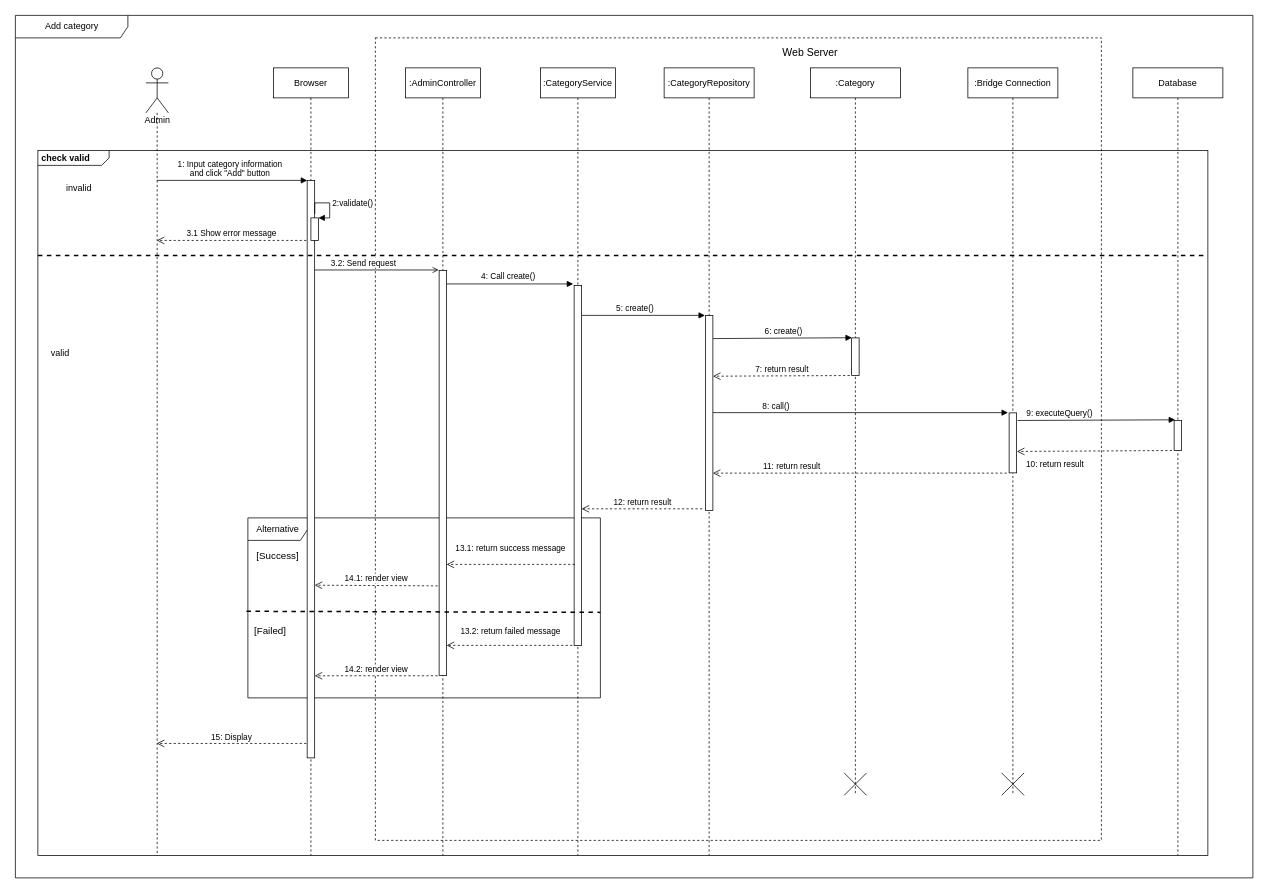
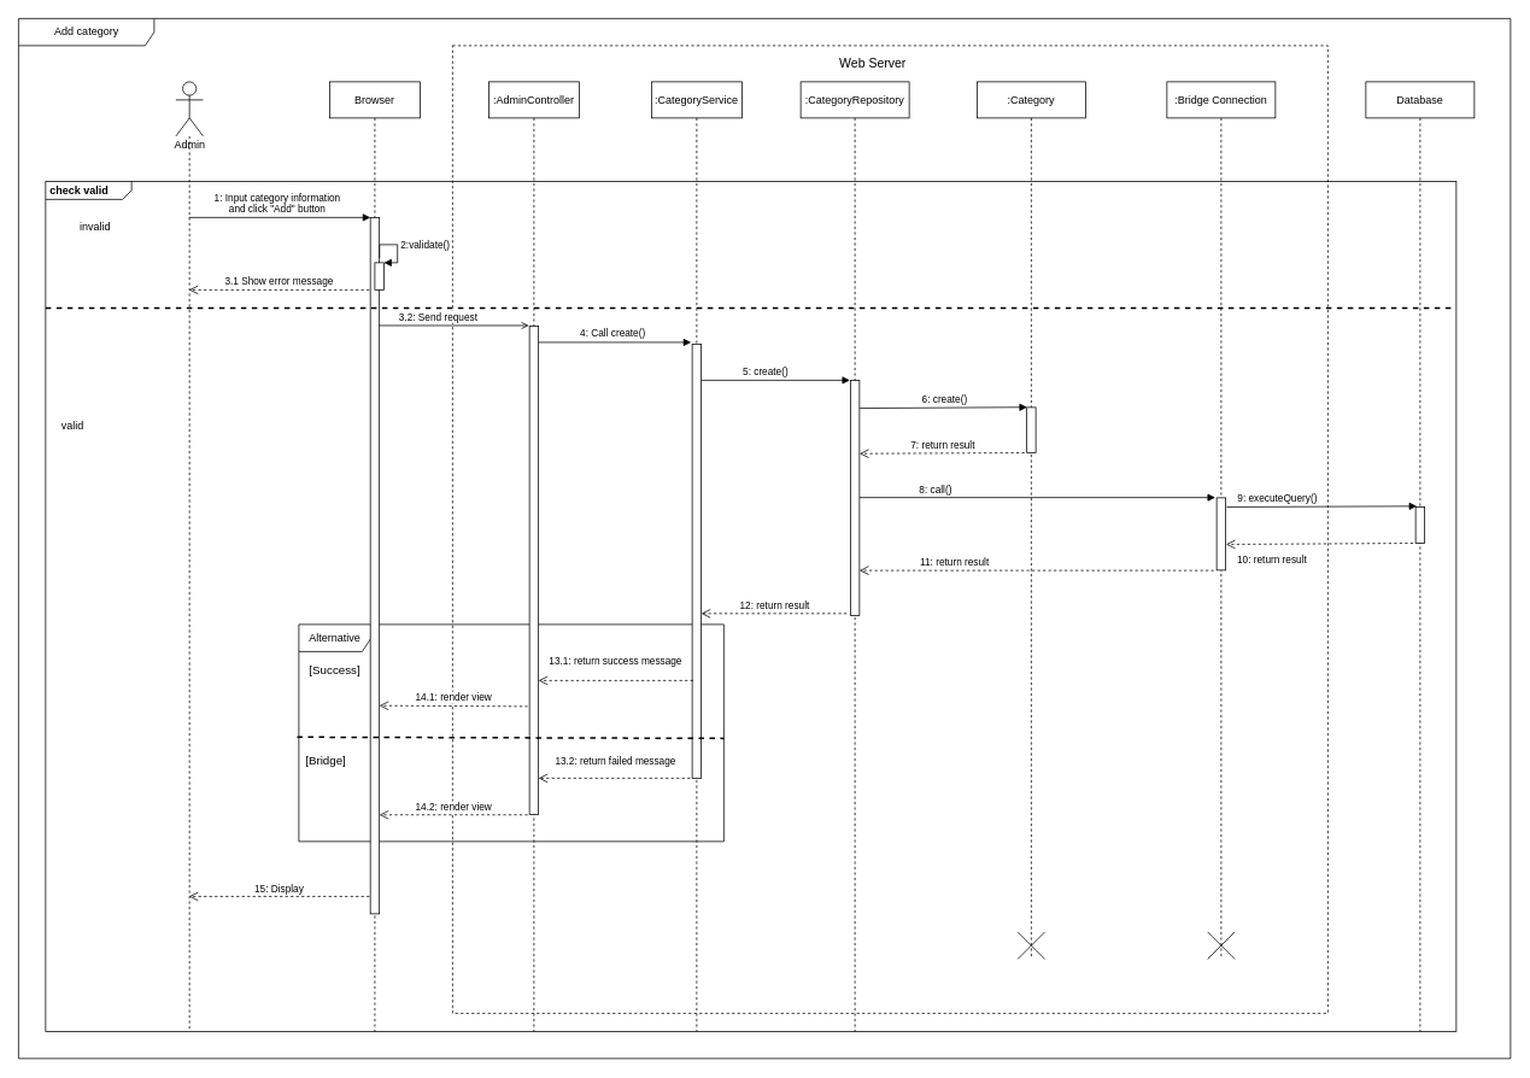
  <mxCell id="0" />
  <mxCell id="1" parent="0" />
  <mxCell id="2" value="&lt;p style=&quot;margin: 0px ; margin-top: 4px ; margin-left: 5px ; text-align: left&quot;&gt;&lt;b&gt;check valid&lt;/b&gt;&lt;/p&gt;" style="html=1;shape=mxgraph.sysml.package;overflow=fill;labelX=95;align=left;spacingLeft=5;verticalAlign=top;spacingTop=-3;fillColor=none;" parent="1" vertex="1"><mxGeometry x="50" y="200" width="1560" height="940" as="geometry" /></mxCell>
  <mxCell id="3" value="Add category" style="shape=umlFrame;html=1;width=150" parent="1" vertex="1"><mxGeometry x="20" y="20" width="1650" height="1150" as="geometry" /></mxCell>
  <mxCell id="4" value="Alternative" style="shape=umlFrame;whiteSpace=wrap;html=1;fillColor=none;width=80;height=30;" parent="1" vertex="1"><mxGeometry x="330" y="690" width="470" height="240" as="geometry" /></mxCell>
  <mxCell id="5" value="" style="rounded=0;whiteSpace=wrap;html=1;shadow=0;glass=0;sketch=0;strokeWidth=1;gradientColor=none;fillColor=none;dashed=1;" parent="1" vertex="1"><mxGeometry x="500" y="50" width="968" height="1070" as="geometry" /></mxCell>
  <mxCell id="6" value="" style="rounded=0;orthogonalLoop=1;jettySize=auto;html=1;entryX=-0.067;entryY=-0.001;entryDx=0;entryDy=0;entryPerimeter=0;endArrow=open;endFill=0;" parent="1" source="8" target="17" edge="1"><mxGeometry relative="1" as="geometry"><Array as="points" /></mxGeometry></mxCell>
  <mxCell id="7" value="3.2: Send request" style="edgeLabel;html=1;align=center;verticalAlign=middle;resizable=0;points=[];" parent="6" vertex="1" connectable="0"><mxGeometry x="0.185" y="1" relative="1" as="geometry"><mxPoint x="-30.84" y="-9" as="offset" /></mxGeometry></mxCell>
  <mxCell id="8" value="Browser" style="shape=umlLifeline;perimeter=lifelinePerimeter;whiteSpace=wrap;html=1;container=1;collapsible=0;recursiveResize=0;outlineConnect=0;" parent="1" vertex="1"><mxGeometry x="364.05" y="90" width="100" height="1050" as="geometry" /></mxCell>
  <mxCell id="9" value="" style="html=1;points=[];perimeter=orthogonalPerimeter;" parent="8" vertex="1"><mxGeometry x="45" y="150" width="10" height="770" as="geometry" /></mxCell>
  <mxCell id="10" value="" style="html=1;points=[];perimeter=orthogonalPerimeter;" parent="8" vertex="1"><mxGeometry x="50" y="200" width="10" height="30" as="geometry" /></mxCell>
  <mxCell id="11" value="2:validate()" style="edgeStyle=orthogonalEdgeStyle;html=1;align=left;spacingLeft=2;endArrow=block;rounded=0;entryX=1;entryY=0;exitX=1.011;exitY=0.058;exitDx=0;exitDy=0;exitPerimeter=0;" parent="8" source="9" target="10" edge="1"><mxGeometry relative="1" as="geometry"><mxPoint x="50" y="180" as="sourcePoint" /><Array as="points"><mxPoint x="75" y="180" /><mxPoint x="75" y="200" /></Array></mxGeometry></mxCell>
  <mxCell id="12" value="" style="endArrow=none;dashed=1;html=1;strokeWidth=2;exitX=0;exitY=0.149;exitDx=0;exitDy=0;exitPerimeter=0;" parent="8" edge="1"><mxGeometry width="50" height="50" relative="1" as="geometry"><mxPoint x="-314.05" y="250.06" as="sourcePoint" /><mxPoint x="1245.95" y="250" as="targetPoint" /></mxGeometry></mxCell>
  <mxCell id="13" value="1: Input category information &lt;br&gt;and click &quot;Add&quot; button" style="verticalAlign=bottom;endArrow=block;entryX=0.012;entryY=0;entryDx=0;entryDy=0;entryPerimeter=0;align=center;html=1;labelPosition=center;verticalLabelPosition=top;width=50;jumpStyle=sharp;" parent="1" source="50" target="9" edge="1"><mxGeometry x="-0.034" width="80" relative="1" as="geometry"><mxPoint x="214.05" y="242" as="sourcePoint" /><mxPoint x="504.05" y="262" as="targetPoint" /><mxPoint as="offset" /></mxGeometry></mxCell>
  <mxCell id="14" value="" style="edgeStyle=none;rounded=0;orthogonalLoop=1;jettySize=auto;html=1;entryX=-0.12;entryY=-0.004;entryDx=0;entryDy=0;entryPerimeter=0;endArrow=block;endFill=1;" parent="1" source="17" target="21" edge="1"><mxGeometry relative="1" as="geometry" /></mxCell>
  <mxCell id="15" value="4: Call create()" style="edgeLabel;html=1;align=center;verticalAlign=middle;resizable=0;points=[];" parent="14" vertex="1" connectable="0"><mxGeometry x="-0.267" y="1" relative="1" as="geometry"><mxPoint x="19.17" y="-9.12" as="offset" /></mxGeometry></mxCell>
  <mxCell id="16" value=":AdminController" style="shape=umlLifeline;perimeter=lifelinePerimeter;whiteSpace=wrap;html=1;container=1;collapsible=0;recursiveResize=0;outlineConnect=0;" parent="1" vertex="1"><mxGeometry x="540" y="90" width="100" height="1050" as="geometry" /></mxCell>
  <mxCell id="17" value="" style="html=1;points=[];perimeter=orthogonalPerimeter;" parent="16" vertex="1"><mxGeometry x="45" y="270" width="10" height="540" as="geometry" /></mxCell>
  <mxCell id="18" value="" style="edgeStyle=none;rounded=0;orthogonalLoop=1;jettySize=auto;html=1;entryX=-0.056;entryY=0;entryDx=0;entryDy=0;entryPerimeter=0;endArrow=block;endFill=1;" parent="1" source="21" target="25" edge="1"><mxGeometry relative="1" as="geometry" /></mxCell>
  <mxCell id="19" value="5: create()" style="edgeLabel;html=1;align=center;verticalAlign=middle;resizable=0;points=[];" parent="18" vertex="1" connectable="0"><mxGeometry x="-0.147" y="1" relative="1" as="geometry"><mxPoint y="-9" as="offset" /></mxGeometry></mxCell>
  <mxCell id="20" value=":CategoryService" style="shape=umlLifeline;perimeter=lifelinePerimeter;whiteSpace=wrap;html=1;container=1;collapsible=0;recursiveResize=0;outlineConnect=0;" parent="1" vertex="1"><mxGeometry x="720" y="90" width="100" height="1050" as="geometry" /></mxCell>
  <mxCell id="21" value="" style="html=1;points=[];perimeter=orthogonalPerimeter;" parent="20" vertex="1"><mxGeometry x="45" y="290" width="10" height="480" as="geometry" /></mxCell>
  <mxCell id="22" value="" style="edgeStyle=none;rounded=0;orthogonalLoop=1;jettySize=auto;html=1;exitX=1.02;exitY=0.119;exitDx=0;exitDy=0;exitPerimeter=0;entryX=0.04;entryY=-0.004;entryDx=0;entryDy=0;entryPerimeter=0;endArrow=block;endFill=1;" parent="1" source="25" target="27" edge="1"><mxGeometry relative="1" as="geometry" /></mxCell>
  <mxCell id="23" value="6: create()" style="edgeLabel;html=1;align=center;verticalAlign=middle;resizable=0;points=[];" parent="22" vertex="1" connectable="0"><mxGeometry x="0.002" y="3" relative="1" as="geometry"><mxPoint y="-7" as="offset" /></mxGeometry></mxCell>
  <mxCell id="24" value=":CategoryRepository" style="shape=umlLifeline;perimeter=lifelinePerimeter;html=1;container=1;collapsible=0;recursiveResize=0;outlineConnect=0;whiteSpace=wrap;" parent="1" vertex="1"><mxGeometry x="885" y="90" width="120" height="1050" as="geometry" /></mxCell>
  <mxCell id="25" value="" style="html=1;points=[];perimeter=orthogonalPerimeter;" parent="24" vertex="1"><mxGeometry x="55" y="330" width="10" height="260" as="geometry" /></mxCell>
  <mxCell id="26" value=":Category" style="shape=umlLifeline;perimeter=lifelinePerimeter;whiteSpace=wrap;html=1;container=1;collapsible=0;recursiveResize=0;outlineConnect=0;" parent="1" vertex="1"><mxGeometry x="1080" y="90" width="120" height="970" as="geometry" /></mxCell>
  <mxCell id="27" value="" style="html=1;points=[];perimeter=orthogonalPerimeter;" parent="26" vertex="1"><mxGeometry x="55" y="360" width="10" height="50" as="geometry" /></mxCell>
  <mxCell id="28" value="7: return result" style="html=1;verticalAlign=bottom;endArrow=open;dashed=1;endSize=8;exitX=-0.248;exitY=1.004;exitDx=0;exitDy=0;exitPerimeter=0;entryX=1.014;entryY=0.312;entryDx=0;entryDy=0;entryPerimeter=0;" parent="1" source="27" target="25" edge="1"><mxGeometry relative="1" as="geometry"><mxPoint y="300" as="sourcePoint" x="1040" /><mxPoint x="960" y="300" as="targetPoint" /></mxGeometry></mxCell>
  <mxCell id="29" value=":Bridge Connection" style="shape=umlLifeline;perimeter=lifelinePerimeter;whiteSpace=wrap;html=1;container=1;collapsible=0;recursiveResize=0;outlineConnect=0;" parent="1" vertex="1"><mxGeometry x="1290" y="90" width="120" height="970" as="geometry" /></mxCell>
  <mxCell id="30" value="" style="html=1;points=[];perimeter=orthogonalPerimeter;" parent="29" vertex="1"><mxGeometry x="55" y="460" width="10" height="80" as="geometry" /></mxCell>
  <mxCell id="31" value="8: call()" style="html=1;verticalAlign=bottom;endArrow=block;entryX=-0.152;entryY=-0.004;entryDx=0;entryDy=0;entryPerimeter=0;" parent="1" source="25" target="30" edge="1"><mxGeometry x="-0.575" width="80" relative="1" as="geometry"><mxPoint x="1010" y="410" as="sourcePoint" /><mxPoint x="1090" y="410" as="targetPoint" /><mxPoint as="offset" /></mxGeometry></mxCell>
  <mxCell id="32" value="Database" style="shape=umlLifeline;perimeter=lifelinePerimeter;whiteSpace=wrap;html=1;container=1;collapsible=0;recursiveResize=0;outlineConnect=0;" parent="1" vertex="1"><mxGeometry x="1510" y="90" width="120" height="1050" as="geometry" /></mxCell>
  <mxCell id="33" value="" style="html=1;points=[];perimeter=orthogonalPerimeter;" parent="32" vertex="1"><mxGeometry x="55" y="470" width="10" height="40" as="geometry" /></mxCell>
  <mxCell id="34" value="9: executeQuery()" style="html=1;verticalAlign=bottom;endArrow=block;entryX=0.133;entryY=-0.019;entryDx=0;entryDy=0;entryPerimeter=0;exitX=1.114;exitY=0.127;exitDx=0;exitDy=0;exitPerimeter=0;" parent="1" source="30" target="33" edge="1"><mxGeometry x="-0.477" width="80" relative="1" as="geometry"><mxPoint x="1280" y="360" as="sourcePoint" /><mxPoint x="1360" y="360" as="targetPoint" /><mxPoint x="1" as="offset" /></mxGeometry></mxCell>
  <mxCell id="35" value="10: return result" style="html=1;verticalAlign=bottom;endArrow=open;dashed=1;endSize=8;entryX=1.04;entryY=0.643;entryDx=0;entryDy=0;entryPerimeter=0;exitX=-0.28;exitY=1.005;exitDx=0;exitDy=0;exitPerimeter=0;" parent="1" source="33" target="30" edge="1"><mxGeometry x="0.51" y="27" relative="1" as="geometry"><mxPoint x="1540" y="456" as="sourcePoint" /><mxPoint x="1300" y="360" as="targetPoint" /><mxPoint as="offset" /></mxGeometry></mxCell>
  <mxCell id="36" value="11: return result" style="html=1;verticalAlign=bottom;endArrow=open;dashed=1;endSize=8;exitX=-0.314;exitY=1.004;exitDx=0;exitDy=0;exitPerimeter=0;" parent="1" source="30" target="25" edge="1"><mxGeometry x="0.463" relative="1" as="geometry"><mxPoint x="1200" y="430" as="sourcePoint" /><mxPoint x="950" y="470" as="targetPoint" /><Array as="points" /><mxPoint as="offset" /></mxGeometry></mxCell>
  <mxCell id="37" value="12: return result" style="html=1;verticalAlign=bottom;endArrow=open;dashed=1;endSize=8;exitX=-0.417;exitY=0.992;exitDx=0;exitDy=0;exitPerimeter=0;" parent="1" source="25" target="21" edge="1"><mxGeometry relative="1" as="geometry"><mxPoint x="935" y="500" as="sourcePoint" /><mxPoint x="780" y="503" as="targetPoint" /></mxGeometry></mxCell>
  <mxCell id="38" value="" style="endArrow=none;dashed=1;html=1;strokeWidth=2;exitX=-0.004;exitY=0.519;exitDx=0;exitDy=0;exitPerimeter=0;" parent="1" source="4" edge="1"><mxGeometry width="50" height="50" relative="1" as="geometry"><mxPoint x="361.32" y="816.24" as="sourcePoint" /><mxPoint x="800" y="816" as="targetPoint" /></mxGeometry></mxCell>
  <mxCell id="39" value="13.1: return success message" style="html=1;verticalAlign=bottom;endArrow=open;dashed=1;endSize=8;strokeWidth=1;exitX=0.09;exitY=0.775;exitDx=0;exitDy=0;exitPerimeter=0;" parent="1" source="21" target="17" edge="1"><mxGeometry x="0.005" y="-12" relative="1" as="geometry"><mxPoint x="760.1" y="569.92" as="sourcePoint" /><mxPoint x="530" y="640" as="targetPoint" /><Array as="points" /><mxPoint as="offset" /></mxGeometry></mxCell>
  <mxCell id="40" value="13.2: return failed message" style="html=1;verticalAlign=bottom;endArrow=open;dashed=1;endSize=8;strokeWidth=1;exitX=-0.233;exitY=1;exitDx=0;exitDy=0;exitPerimeter=0;" parent="1" source="21" target="17" edge="1"><mxGeometry x="-0.014" y="-10" relative="1" as="geometry"><mxPoint x="770.1" y="579.92" as="sourcePoint" /><mxPoint x="594.29" y="581.93" as="targetPoint" /><mxPoint as="offset" /></mxGeometry></mxCell>
- <mxCell id="41" value="&lt;font style=&quot;font-size: 14px&quot;&gt;Web Server&lt;/font&gt;" style="text;html=1;strokeColor=none;fillColor=none;align=center;verticalAlign=middle;whiteSpace=wrap;rounded=0;shadow=0;glass=0;dashed=1;sketch=0;" parent="1" vertex="1"><mxGeometry x="1040" y="60" width="80" height="20" as="geometry" /></mxCell>
+ <mxCell id="41" value="&lt;font style=&quot;font-size: 14px&quot;&gt;Web Server&lt;/font&gt;" style="text;html=1;strokeColor=none;fillColor=none;align=center;verticalAlign=middle;whiteSpace=wrap;rounded=0;shadow=0;glass=0;dashed=1;sketch=0;" parent="1" vertex="1"><mxGeometry x="925" y="60" width="80" height="20" as="geometry" /></mxCell>
  <mxCell id="42" value="&lt;font style=&quot;font-size: 13px&quot;&gt;[&lt;font style=&quot;font-size: 13px&quot;&gt;Success&lt;/font&gt;]&lt;/font&gt;" style="text;html=1;strokeColor=none;fillColor=none;align=center;verticalAlign=middle;whiteSpace=wrap;rounded=0;shadow=0;glass=0;dashed=1;sketch=0;" parent="1" vertex="1"><mxGeometry x="350" y="730" width="40" height="20" as="geometry" /></mxCell>
- <mxCell id="43" value="&lt;font style=&quot;font-size: 13px&quot;&gt;[Failed]&lt;/font&gt;" style="text;html=1;strokeColor=none;fillColor=none;align=center;verticalAlign=middle;whiteSpace=wrap;rounded=0;shadow=0;glass=0;dashed=1;sketch=0;" parent="1" vertex="1"><mxGeometry x="340" y="830" width="40" height="20" as="geometry" /></mxCell>
+ <mxCell id="43" value="&lt;font style=&quot;font-size: 13px&quot;&gt;[Bridge]&lt;/font&gt;" style="text;html=1;strokeColor=none;fillColor=none;align=center;verticalAlign=middle;whiteSpace=wrap;rounded=0;shadow=0;glass=0;dashed=1;sketch=0;" parent="1" vertex="1"><mxGeometry x="340" y="830" width="40" height="20" as="geometry" /></mxCell>
  <mxCell id="44" value="3.1 Show error message" style="html=1;verticalAlign=bottom;endArrow=open;dashed=1;endSize=8;exitX=-0.112;exitY=0.104;exitDx=0;exitDy=0;exitPerimeter=0;" parent="1" source="9" target="50" edge="1"><mxGeometry relative="1" as="geometry"><mxPoint x="404.05" y="320" as="sourcePoint" /><mxPoint x="214.05" y="314" as="targetPoint" /></mxGeometry></mxCell>
  <mxCell id="45" value="invalid" style="text;html=1;strokeColor=none;fillColor=none;align=center;verticalAlign=middle;whiteSpace=wrap;rounded=0;" parent="1" vertex="1"><mxGeometry x="85" y="240" width="40" height="20" as="geometry" /></mxCell>
  <mxCell id="46" value="" style="shape=umlDestroy;whiteSpace=wrap;html=1;strokeWidth=1;rounded=0;shadow=0;glass=0;sketch=0;fillColor=#ffffff;gradientColor=none;" parent="1" vertex="1"><mxGeometry x="1335" y="1030" width="30" height="30" as="geometry" /></mxCell>
  <mxCell id="47" value="" style="shape=umlDestroy;whiteSpace=wrap;html=1;strokeWidth=1;rounded=0;shadow=0;glass=0;sketch=0;fillColor=#ffffff;gradientColor=none;" parent="1" vertex="1"><mxGeometry x="1125" y="1030" width="30" height="30" as="geometry" /></mxCell>
  <mxCell id="48" value="14.1: render view" style="html=1;verticalAlign=bottom;endArrow=open;dashed=1;endSize=8;strokeWidth=1;exitX=-0.2;exitY=0.779;exitDx=0;exitDy=0;exitPerimeter=0;entryX=1;entryY=0.701;entryDx=0;entryDy=0;entryPerimeter=0;" parent="1" source="17" target="9" edge="1"><mxGeometry relative="1" as="geometry"><mxPoint x="580.9" y="780" as="sourcePoint" /><mxPoint x="464.9" y="780.18" as="targetPoint" /><Array as="points" /></mxGeometry></mxCell>
  <mxCell id="49" value="14.2: render view" style="html=1;verticalAlign=bottom;endArrow=open;dashed=1;endSize=8;strokeWidth=1;exitX=-0.2;exitY=1.001;exitDx=0;exitDy=0;exitPerimeter=0;" parent="1" source="17" target="9" edge="1"><mxGeometry relative="1" as="geometry"><mxPoint x="577.43" y="890.08" as="sourcePoint" /><mxPoint x="465" y="901" as="targetPoint" /><Array as="points" /></mxGeometry></mxCell>
  <mxCell id="50" value="" style="shape=umlLifeline;participant=umlActor;perimeter=lifelinePerimeter;whiteSpace=wrap;html=1;container=1;collapsible=0;recursiveResize=0;verticalAlign=top;spacingTop=36;outlineConnect=0;size=60;" parent="1" vertex="1"><mxGeometry x="194.05" y="90" width="30" height="1050" as="geometry" /></mxCell>
  <mxCell id="51" value="Admin" style="text;html=1;align=center;verticalAlign=middle;resizable=0;points=[];autosize=1;" parent="1" vertex="1"><mxGeometry x="184.05" y="150" width="50" height="20" as="geometry" /></mxCell>
  <mxCell id="52" value="15: Display" style="html=1;verticalAlign=bottom;endArrow=open;dashed=1;endSize=8;strokeWidth=1;exitX=-0.105;exitY=0.975;exitDx=0;exitDy=0;exitPerimeter=0;" parent="1" source="9" target="50" edge="1"><mxGeometry relative="1" as="geometry"><mxPoint x="321.66" y="990" as="sourcePoint" /><mxPoint x="214.05" y="991.21" as="targetPoint" /><Array as="points" /></mxGeometry></mxCell>
  <mxCell id="53" value="valid" style="text;html=1;strokeColor=none;fillColor=none;align=center;verticalAlign=middle;whiteSpace=wrap;rounded=0;" parent="1" vertex="1"><mxGeometry x="60" y="460" width="40" height="20" as="geometry" /></mxCell>
